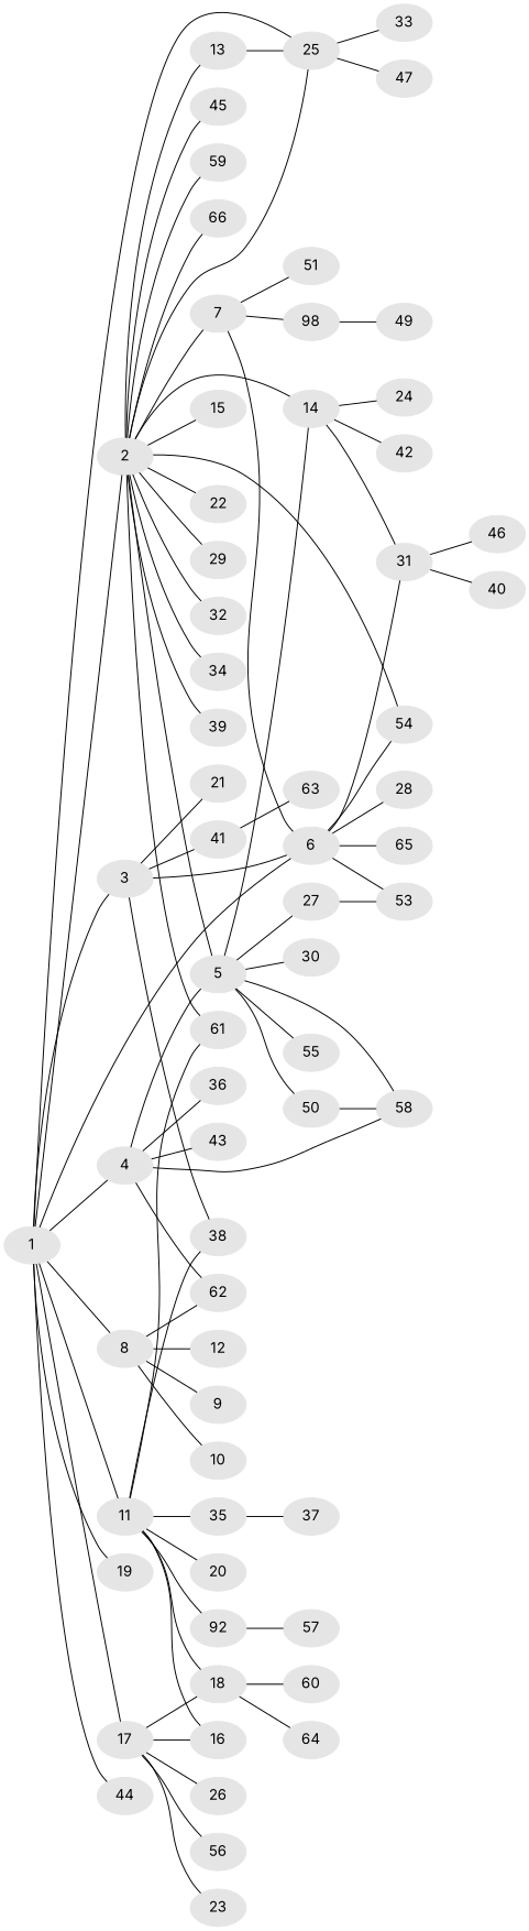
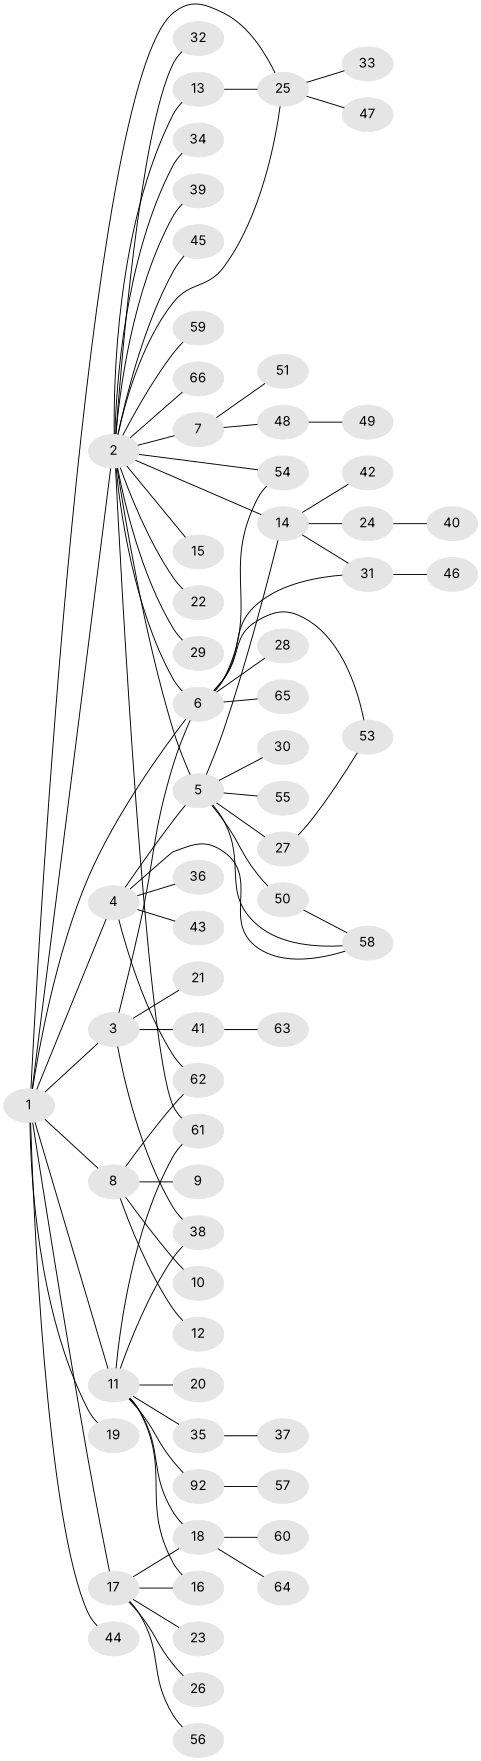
  graph {
    fontname=Inter
    rankdir=LR
    node [color=gray90 fontname=Inter style=filled]
    edge [fontname=Inter]
    1
    2
    3
    4
    6
    8
    11
    17
    19
    25
    44
    5
    7
    13
    14
    15
    22
    29
    32
    34
    39
    45
    54
    59
    61
    66
    21
    38
    41
    36
    43
    58
    62
    28
    31
    53
    65
    9
    10
    12
    16
    18
    20
    35
    n45 [label=92]
    23
    26
    56
    33
    47
    27
    30
    50
    55
    51
-   48 [label=98]
+   48
    24
    42
    63
    46
    49
    60
    64
    37
    57
    40
    1 -- 2
    1 -- 3
    1 -- 4
    1 -- 6
    1 -- 8
    1 -- 11
    1 -- 17
    1 -- 19
    1 -- 25
    1 -- 44
-   7 -- 6
+   2 -- 6
    2 -- 25
    2 -- 5
    2 -- 7
    2 -- 13
    2 -- 14
    2 -- 15
    2 -- 22
    2 -- 29
    2 -- 32
    2 -- 34
    2 -- 39
    2 -- 45
    2 -- 54
    2 -- 59
    2 -- 61
    2 -- 66
    3 -- 6
    3 -- 21
    3 -- 38
    3 -- 41
    4 -- 5
    4 -- 36
    4 -- 43
    4 -- 58
    4 -- 62
    6 -- 54
    6 -- 28
    6 -- 31
    6 -- 53
    6 -- 65
    8 -- 62
    8 -- 9
    8 -- 10
    8 -- 12
    11 -- 61
    11 -- 38
    11 -- 16
    11 -- 18
    11 -- 20
    11 -- 35
    11 -- n45
    17 -- 16
    17 -- 18
    17 -- 23
    17 -- 26
    17 -- 56
    25 -- 33
    25 -- 47
    5 -- 14
    5 -- 58
    5 -- 27
    5 -- 30
    5 -- 50
    5 -- 55
    7 -- 51
    7 -- 48
    13 -- 25
    14 -- 31
    14 -- 24
    14 -- 42
    41 -- 63
    31 -- 46
    18 -- 60
    18 -- 64
    35 -- 37
    n45 -- 57
    27 -- 53
    50 -- 58
    48 -- 49
-   31 -- 40
+   24 -- 40
  }
